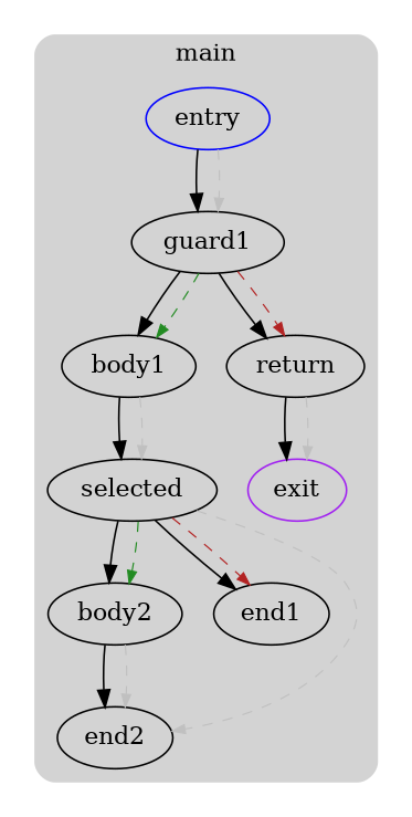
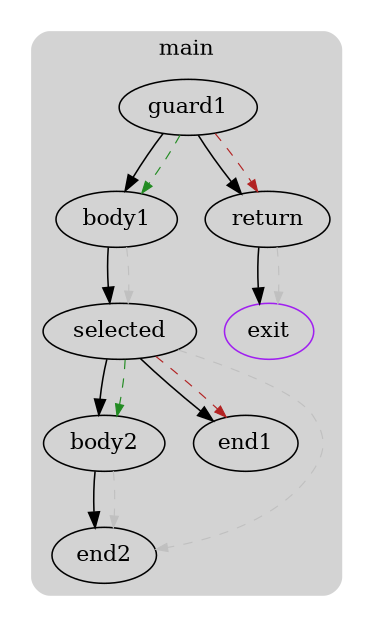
  digraph {
    compound=true
    node [shape=oval]
    edge [color=black arrowsize=0.75 constraint=false penwidth=0.75 style=dashed]
-   n1 [color=blue label=entry rank=source]
    n2 [label=guard1]
    n3 [label=body1]
    n4 [label=return]
    n5 [label=selected]
    n6 [label=body2]
    n7 [label=end1]
    n8 [label=end2]
    n9 [color=purple label=exit rank=sink shape=""]
    subgraph cluster_1 {
      peripheries=0
      subgraph cluster_2 {
        bgcolor=lightgray
        color=darkgray
        label=main
        peripheries=0
        style=rounded
-       n1
        n2
        n3
        n4
        n5
        n6
        n7
        n8
        n9
      }
    }
-   n1 -> n2 [arrowsize="" constraint="" penwidth="" style=""]
-   n1 -> n2 [color=gray]
    n2 -> n3 [arrowsize="" constraint="" penwidth="" style=""]
    n2 -> n3 [color=forestgreen]
    n2 -> n4 [arrowsize="" constraint="" penwidth="" style=""]
    n2 -> n4 [color=firebrick]
    n3 -> n5 [arrowsize="" constraint="" penwidth="" style=""]
    n3 -> n5 [color=gray]
    n4 -> n9 [arrowsize="" constraint="" penwidth="" style=""]
    n4 -> n9 [color=gray]
    n5 -> n6 [arrowsize="" constraint="" penwidth="" style=""]
    n5 -> n6 [color=forestgreen]
    n5 -> n7 [arrowsize="" constraint="" penwidth="" style=""]
    n5 -> n7 [color=firebrick]
    n5 -> n8 [color=gray]
    n6 -> n8 [arrowsize="" constraint="" penwidth="" style=""]
    n6 -> n8 [color=gray]
  }
